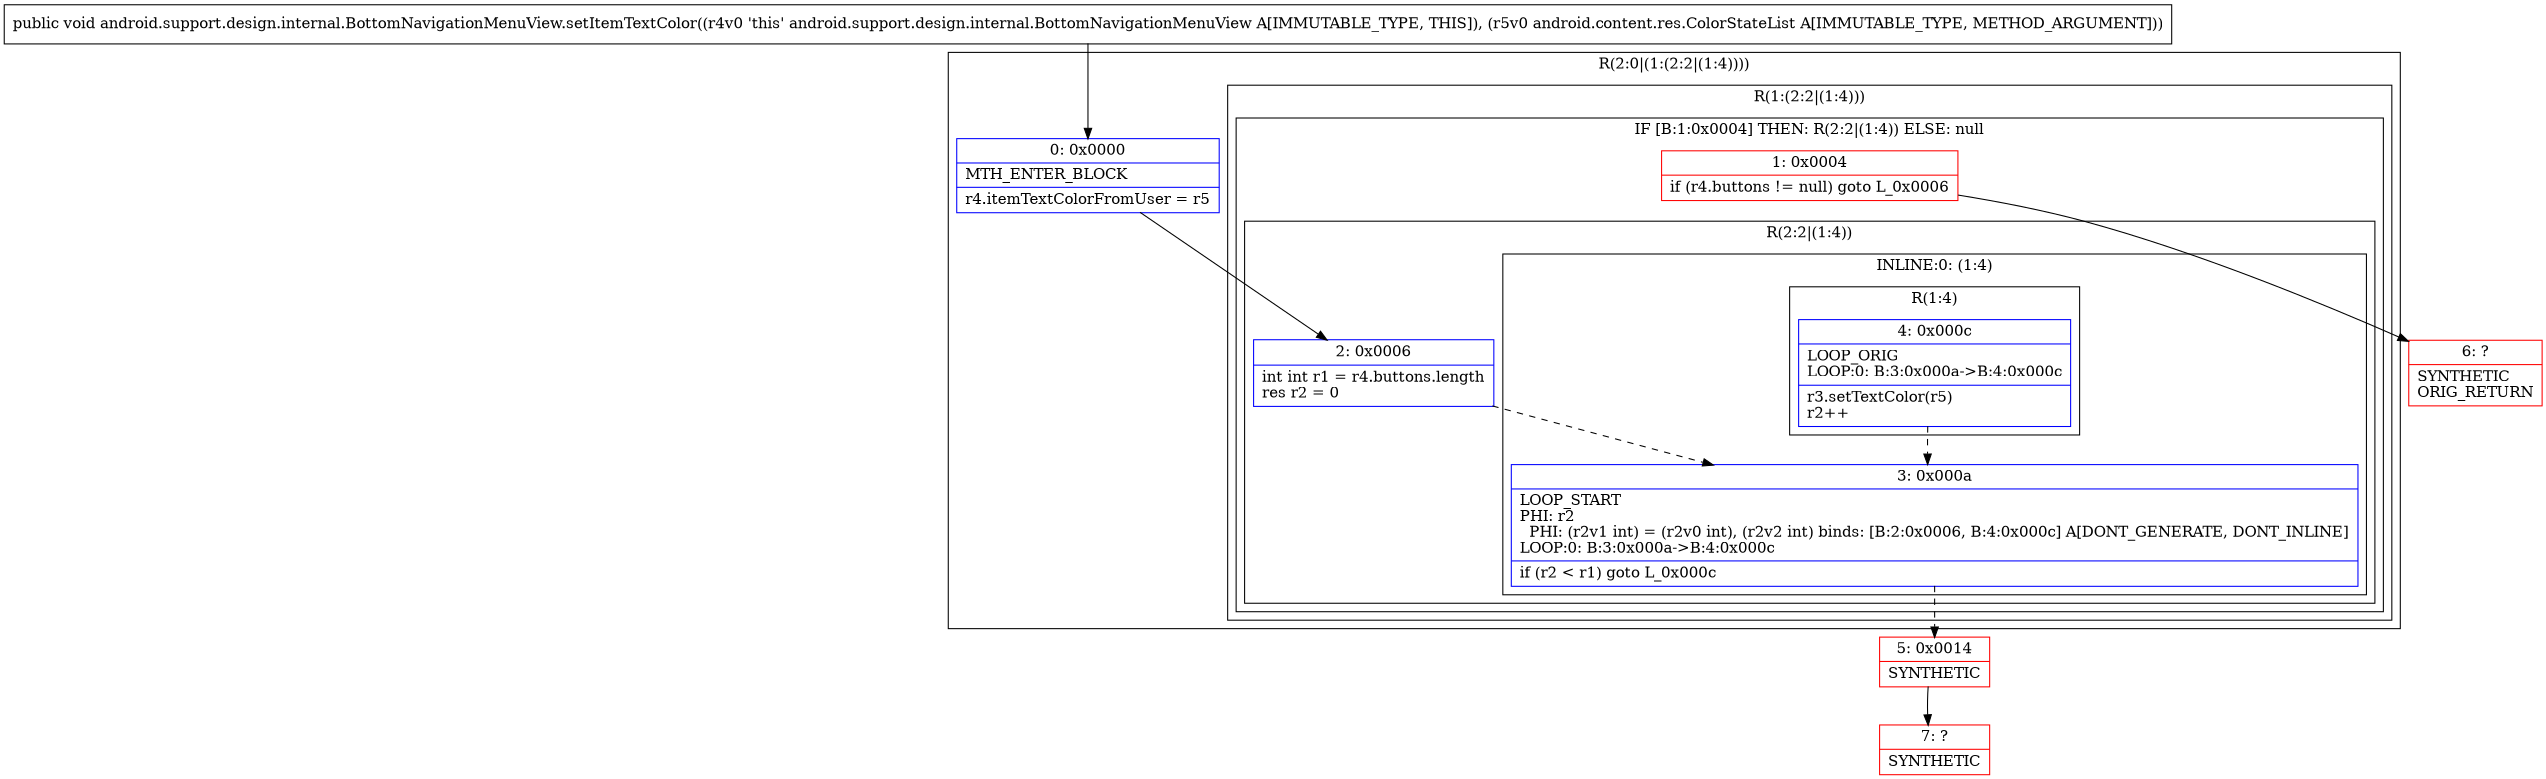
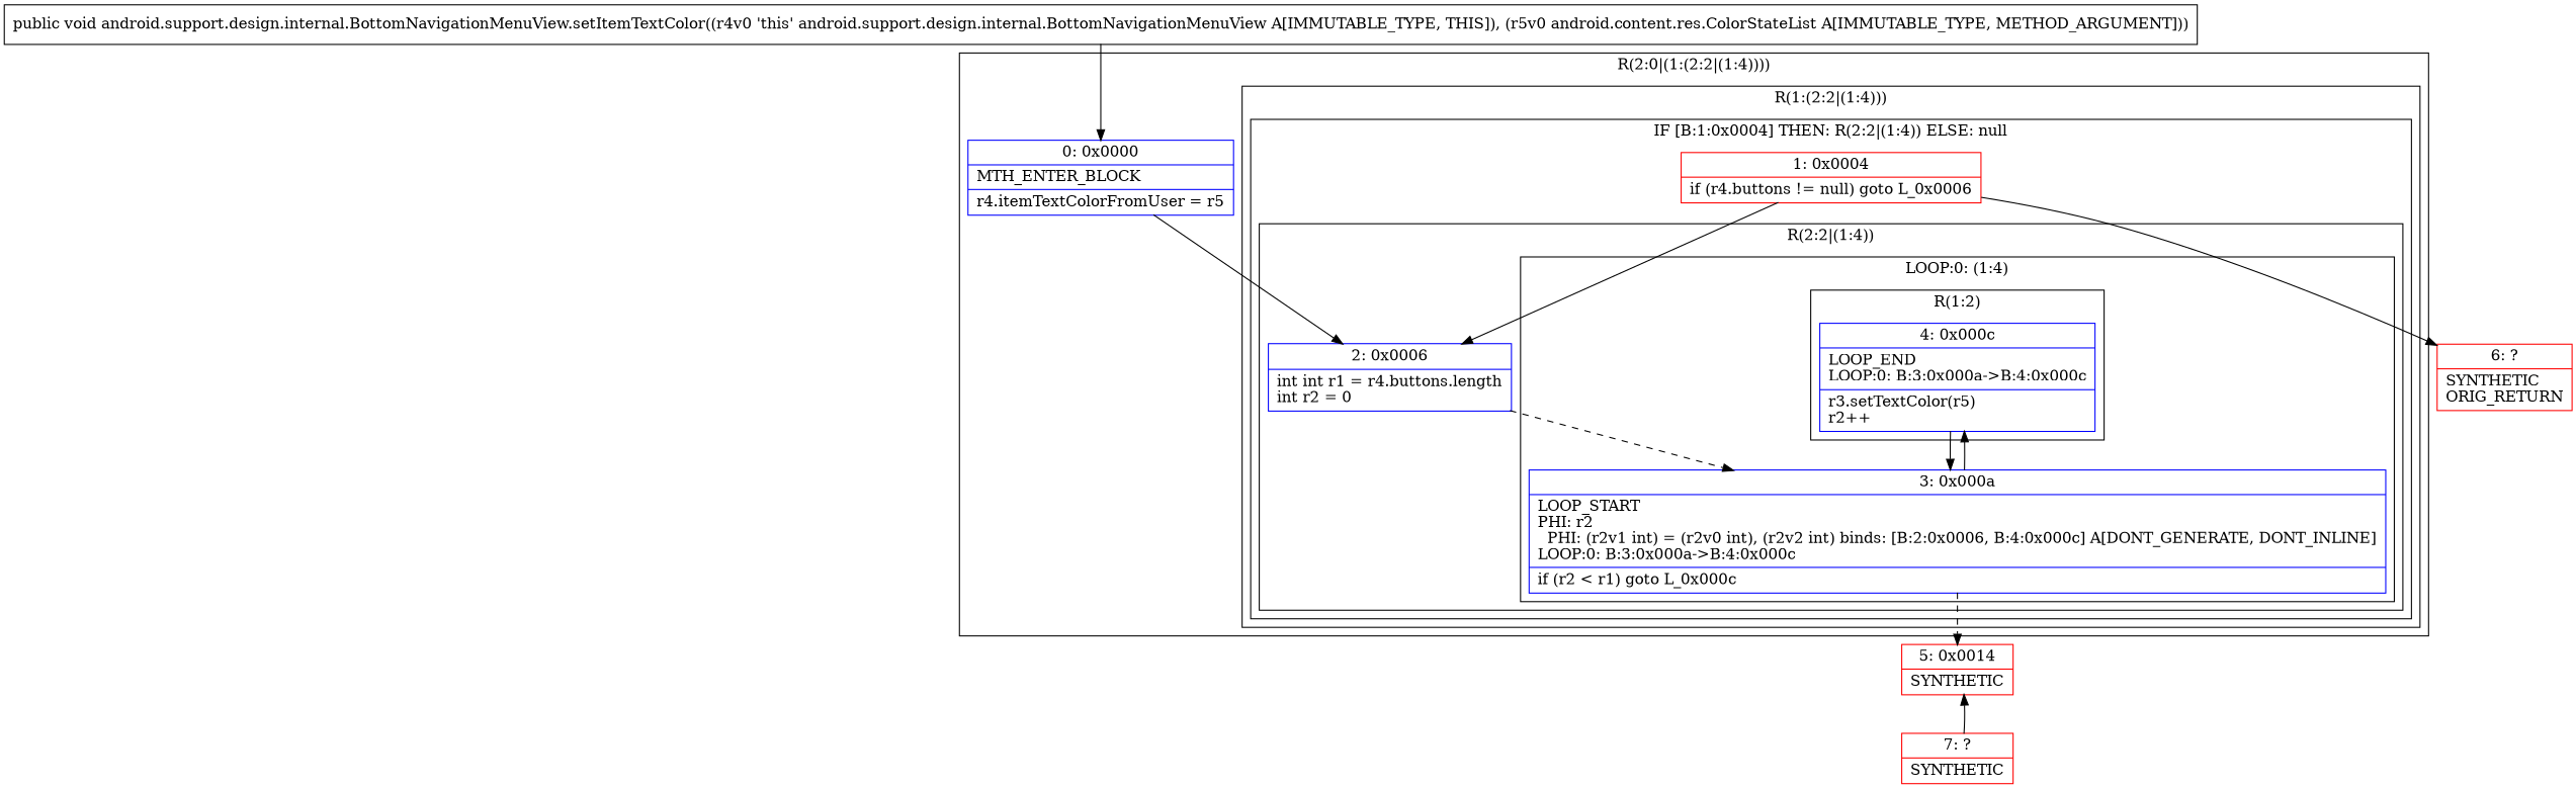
  digraph {
    node [color=blue shape=record]
-   n1 [label="{4\:\ 0x000c|LOOP_ORIG\lLOOP:0: B:3:0x000a\-\>B:4:0x000c\l|r3.setTextColor(r5)\lr2++\l}"]
+   n1 [label="{4\:\ 0x000c|LOOP_END\lLOOP:0: B:3:0x000a\-\>B:4:0x000c\l|r3.setTextColor(r5)\lr2++\l}"]
    n2 [label="{3\:\ 0x000a|LOOP_START\lPHI: r2 \l  PHI: (r2v1 int) = (r2v0 int), (r2v2 int) binds: [B:2:0x0006, B:4:0x000c] A[DONT_GENERATE, DONT_INLINE]\lLOOP:0: B:3:0x000a\-\>B:4:0x000c\l|if (r2 \< r1) goto L_0x000c\l}"]
-   n3 [label="{2\:\ 0x0006|int int r1 = r4.buttons.length\lres r2 = 0\l}"]
+   n3 [label="{2\:\ 0x0006|int int r1 = r4.buttons.length\lint r2 = 0\l}"]
    n4 [color=red label="{1\:\ 0x0004|if (r4.buttons != null) goto L_0x0006\l}"]
    n5 [label="{0\:\ 0x0000|MTH_ENTER_BLOCK\l|r4.itemTextColorFromUser = r5\l}"]
    n6 [color=red label="{5\:\ 0x0014|SYNTHETIC\l}"]
    n7 [color=red label="{6\:\ ?|SYNTHETIC\lORIG_RETURN\l}"]
    n8 [color=red label="{7\:\ ?|SYNTHETIC\l}"]
    n9 [label="{public void android.support.design.internal.BottomNavigationMenuView.setItemTextColor((r4v0 'this' android.support.design.internal.BottomNavigationMenuView A[IMMUTABLE_TYPE, THIS]), (r5v0 android.content.res.ColorStateList A[IMMUTABLE_TYPE, METHOD_ARGUMENT])) }" color=""]
    subgraph cluster_1 {
      label="R(2:0|(1:(2:2|(1:4))))"
      n5
      subgraph cluster_2 {
        label="R(1:(2:2|(1:4)))"
        subgraph cluster_3 {
          label="IF [B:1:0x0004] THEN: R(2:2|(1:4)) ELSE: null"
          n4
          subgraph cluster_4 {
            label="R(2:2|(1:4))"
            n3
            subgraph cluster_5 {
-             label="INLINE:0: (1:4)"
+             label="LOOP:0: (1:4)"
              n2
              subgraph cluster_6 {
-               label="R(1:4)"
+               label="R(1:2)"
                n1
              }
            }
          }
        }
      }
    }
-   n1 -> n2 [style=dashed]
+   n1 -> n2
+   n2 -> n1
    n2 -> n6 [style=dashed]
    n3 -> n2 [style=dashed]
+   n4 -> n3
    n4 -> n7 [style=solid]
    n5 -> n3
-   n6 -> n8
+   n8 -> n6
    n9 -> n5
  }
